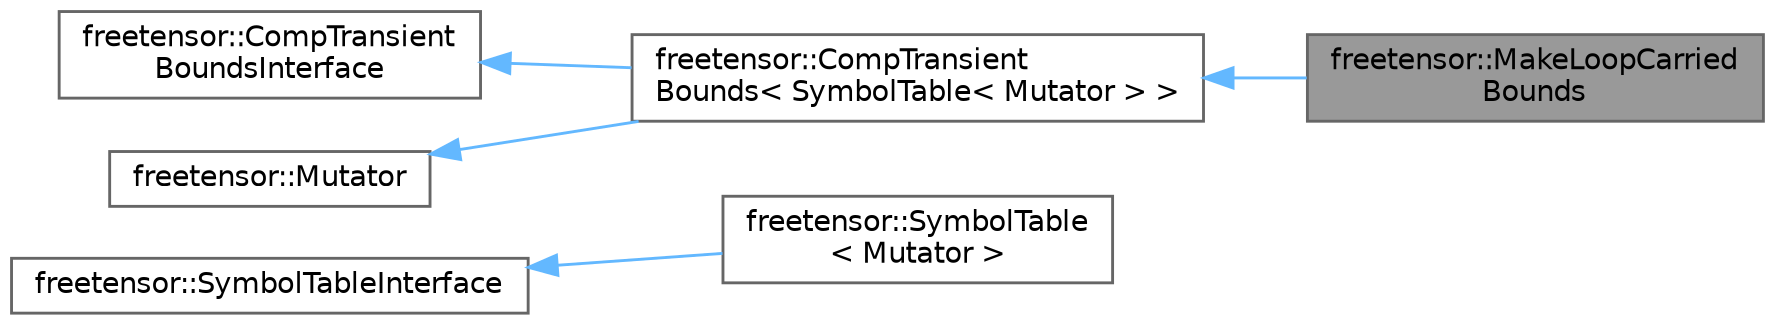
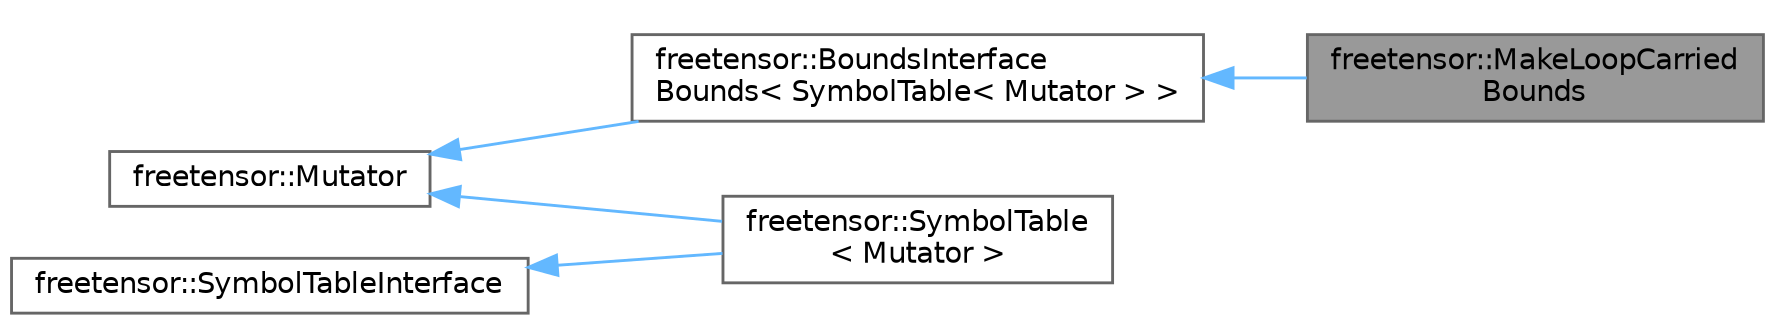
  digraph {
    rankdir=LR
    node [color=gray40 fillcolor=white fontname=Helvetica fontsize=10 shape=box style=filled]
    edge [color=steelblue1 dir=back fontname=Helvetica fontsize=10 labelfontname=Helvetica labelfontsize=10 style=solid]
    n1 [fillcolor=grey60 fontcolor=black height=0.2 label="freetensor::MakeLoopCarried\lBounds" width=0.4]
-   n2 [height=0.2 label="freetensor::CompTransient\lBounds\< SymbolTable\< Mutator \> \>" width=0.4]
+   n2 [height=0.2 label="freetensor::BoundsInterface\lBounds\< SymbolTable\< Mutator \> \>" width=0.4]
    n3 [height=0.2 label="freetensor::SymbolTable\l\< Mutator \>" width=0.4]
    n4 [height=0.2 label="freetensor::Mutator" width=0.4]
    n5 [height=0.2 label="freetensor::SymbolTableInterface" width=0.4]
-   n6 [height=0.2 label="freetensor::CompTransient\lBoundsInterface" width=0.4]
    n2 -> n1
    n4 -> n2
+   n4 -> n3
    n5 -> n3
-   n6 -> n2
  }
